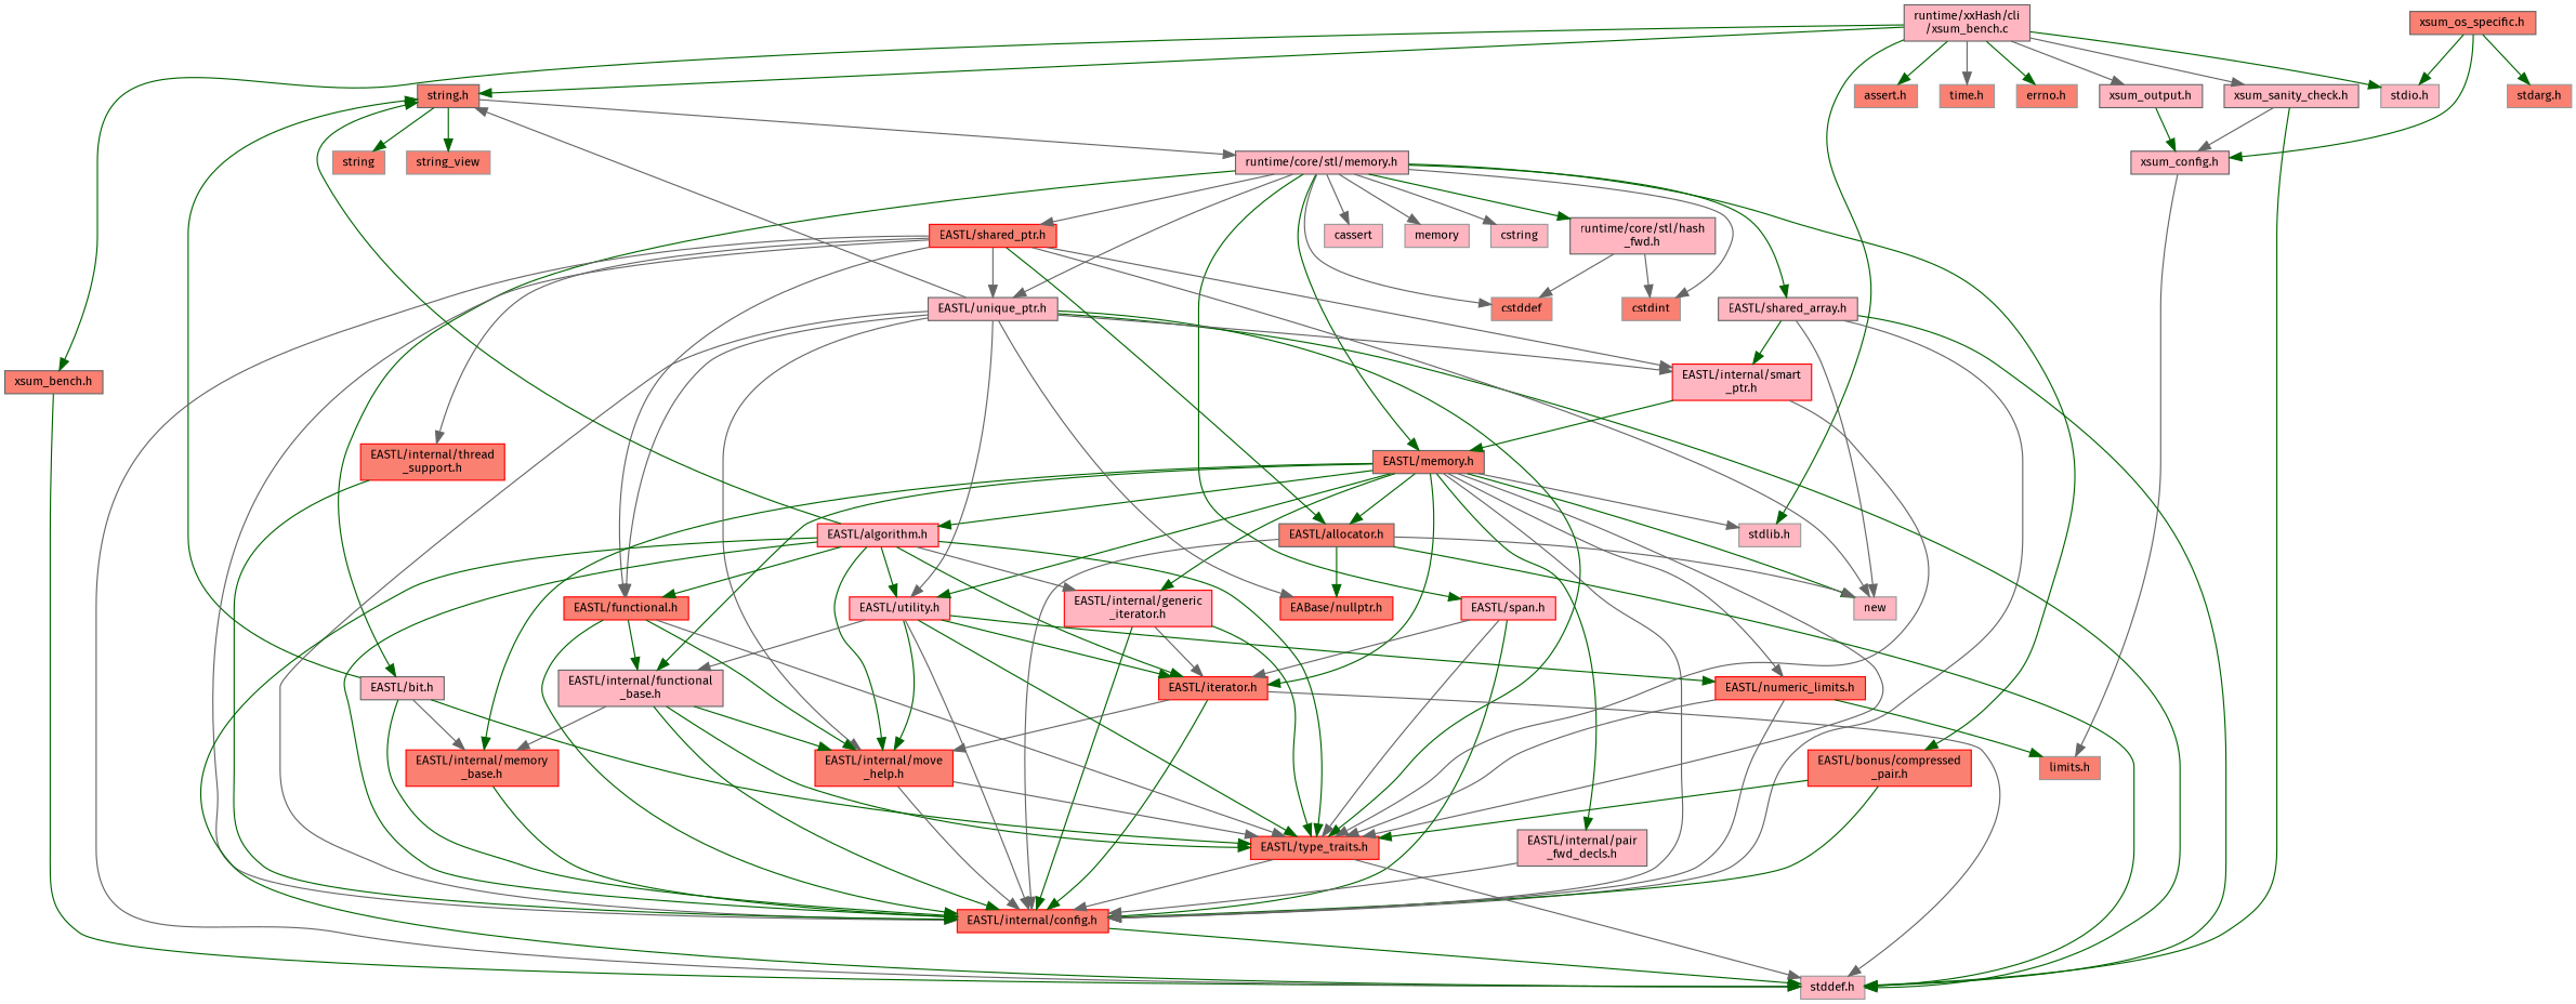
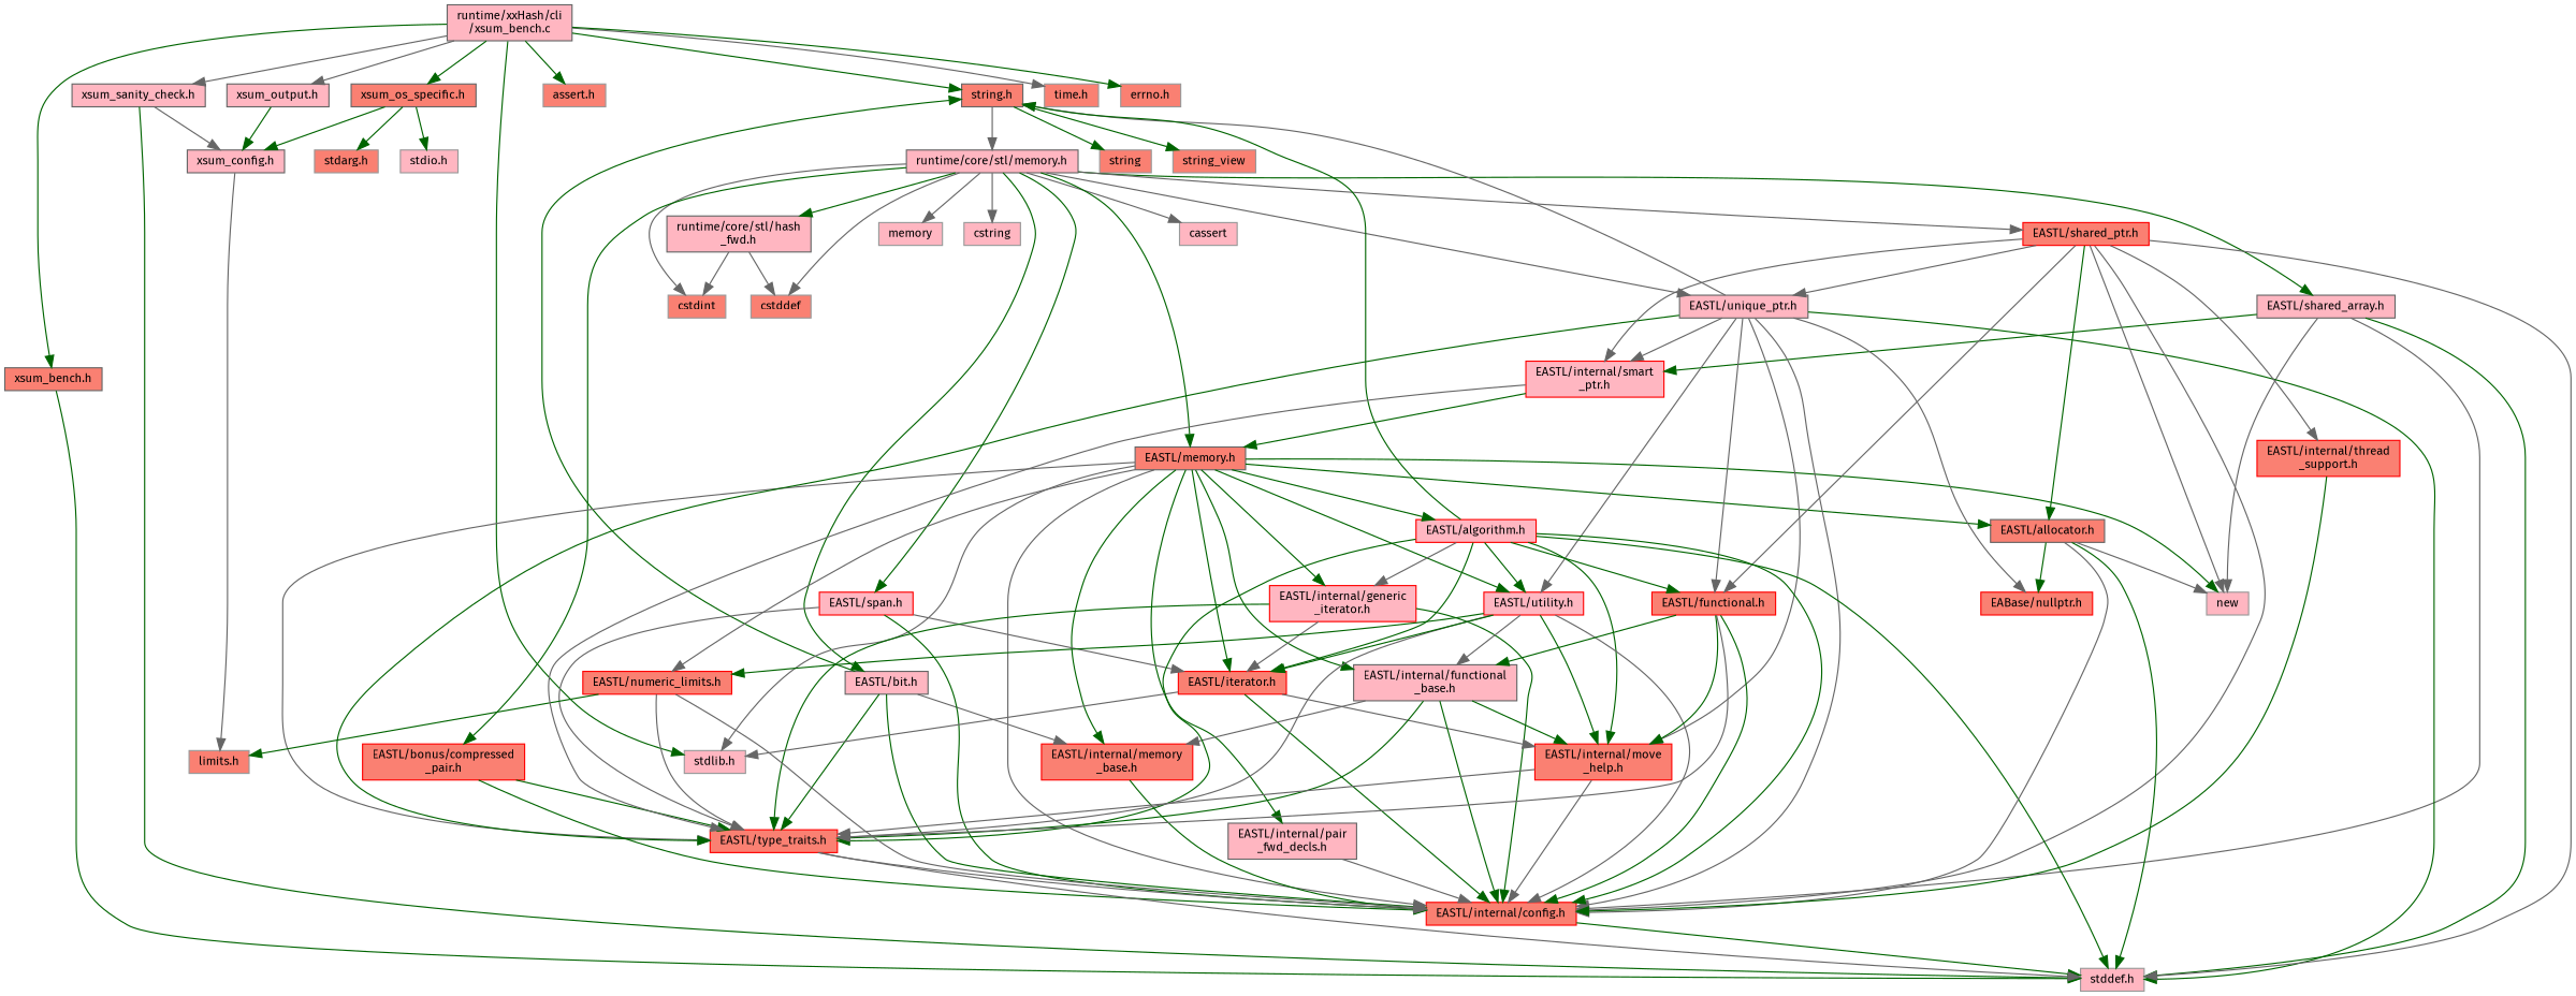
  digraph {
    fontname="Fira Sans"
    node [color=grey60 fillcolor=salmon fontname="Fira Sans" fontsize=10 shape=box style=filled]
    edge [color=darkgreen fontname="Fira Sans" fontsize=10 labelfontname=Helvetica labelfontsize=10 style=solid]
    n1 [color=gray40 fillcolor=lightpink fontcolor=black height=0.2 label="runtime/xxHash/cli\l/xsum_bench.c" width=0.4]
    n2 [color=grey40 fillcolor=lightpink height=0.2 label="xsum_output.h" width=0.4]
    n3 [color=grey40 height=0.2 label="xsum_bench.h" width=0.4]
    n4 [color=grey40 fillcolor=lightpink height=0.2 label="xsum_sanity_check.h" width=0.4]
    n5 [color=grey40 height=0.2 label="xsum_os_specific.h" width=0.4]
    n6 [fillcolor=lightpink height=0.2 label="stdlib.h" width=0.4]
    n7 [height=0.2 label="assert.h" width=0.4]
    n8 [color=grey40 height=0.2 label="string.h" width=0.4]
    n9 [height=0.2 label="time.h" width=0.4]
    n10 [height=0.2 label="errno.h" width=0.4]
    n11 [color=grey40 fillcolor=lightpink height=0.2 label="xsum_config.h" width=0.4]
    n12 [fillcolor=lightpink height=0.2 label="stddef.h" width=0.4]
    n13 [fillcolor=lightpink height=0.2 label="stdio.h" width=0.4]
    n14 [height=0.2 label="stdarg.h" width=0.4]
    n15 [height=0.2 label=string width=0.4]
    n16 [height=0.2 label=string_view width=0.4]
    n17 [color=grey40 fillcolor=lightpink height=0.2 label="runtime/core/stl/memory.h" width=0.4]
    n18 [height=0.2 label="limits.h" width=0.4]
    n19 [height=0.2 label=cstddef width=0.4]
    n20 [height=0.2 label=cstdint width=0.4]
    n21 [fillcolor=lightpink height=0.2 label=cassert width=0.4]
    n22 [fillcolor=lightpink height=0.2 label=memory width=0.4]
    n23 [fillcolor=lightpink height=0.2 label=cstring width=0.4]
    n24 [color=grey40 fillcolor=lightpink height=0.2 label="EASTL/bit.h" width=0.4]
    n25 [color=grey40 height=0.2 label="EASTL/memory.h" width=0.4]
    n26 [color=grey40 fillcolor=lightpink height=0.2 label="EASTL/shared_array.h" width=0.4]
    n27 [color=grey40 fillcolor=lightpink height=0.2 label="EASTL/unique_ptr.h" width=0.4]
    n28 [color=red height=0.2 label="EASTL/bonus/compressed\l_pair.h" width=0.4]
    n29 [color=red height=0.2 label="EASTL/shared_ptr.h" width=0.4]
    n30 [color=red fillcolor=lightpink height=0.2 label="EASTL/span.h" width=0.4]
    n31 [color=grey40 fillcolor=lightpink height=0.2 label="runtime/core/stl/hash\l_fwd.h" width=0.4]
    n32 [color=red height=0.2 label="EASTL/internal/config.h" width=0.4]
    n33 [color=red height=0.2 label="EASTL/internal/memory\l_base.h" width=0.4]
    n34 [color=red height=0.2 label="EASTL/type_traits.h" width=0.4]
    n35 [color=red fillcolor=lightpink height=0.2 label="EASTL/internal/generic\l_iterator.h" width=0.4]
    n36 [color=red height=0.2 label="EASTL/iterator.h" width=0.4]
    n37 [color=grey40 fillcolor=lightpink height=0.2 label="EASTL/internal/pair\l_fwd_decls.h" width=0.4]
    n38 [color=grey40 fillcolor=lightpink height=0.2 label="EASTL/internal/functional\l_base.h" width=0.4]
    n39 [color=red fillcolor=lightpink height=0.2 label="EASTL/algorithm.h" width=0.4]
    n40 [color=red fillcolor=lightpink height=0.2 label="EASTL/utility.h" width=0.4]
    n41 [color=red height=0.2 label="EASTL/numeric_limits.h" width=0.4]
    n42 [color=grey40 height=0.2 label="EASTL/allocator.h" width=0.4]
    n43 [fillcolor=lightpink height=0.2 label=new width=0.4]
    n44 [color=red fillcolor=lightpink height=0.2 label="EASTL/internal/smart\l_ptr.h" width=0.4]
    n45 [color=red height=0.2 label="EASTL/internal/move\l_help.h" width=0.4]
    n46 [color=red height=0.2 label="EASTL/functional.h" width=0.4]
    n47 [color=red height=0.2 label="EABase/nullptr.h" width=0.4]
    n48 [color=red height=0.2 label="EASTL/internal/thread\l_support.h" width=0.4]
    n1 -> n2 [color=gray40]
    n1 -> n3
    n1 -> n4 [color=gray40]
-   n1 -> n13
+   n1 -> n5
    n1 -> n6
    n1 -> n7
    n1 -> n8
    n1 -> n9 [color=gray40]
    n1 -> n10
    n2 -> n11
    n3 -> n12
    n4 -> n11 [color=gray40]
    n4 -> n12
    n5 -> n11
    n5 -> n13
    n5 -> n14
    n8 -> n15
    n8 -> n16
    n8 -> n17 [color=gray40]
    n11 -> n18 [color=gray40]
    n17 -> n19 [color=gray40]
    n17 -> n20 [color=gray40]
    n17 -> n21 [color=gray40]
    n17 -> n22 [color=gray40]
    n17 -> n23 [color=gray40]
    n17 -> n24
    n17 -> n25
    n17 -> n26
    n17 -> n27 [color=gray40]
    n17 -> n28
    n17 -> n29 [color=gray40]
    n17 -> n30
    n17 -> n31
    n24 -> n8
    n24 -> n32
    n24 -> n33 [color=gray40]
    n24 -> n34
    n25 -> n6 [color=gray40]
    n25 -> n32 [color=gray40]
    n25 -> n33
    n25 -> n34 [color=gray40]
    n25 -> n35
    n25 -> n36
    n25 -> n37
    n25 -> n38
    n25 -> n39
    n25 -> n40
    n25 -> n41 [color=gray40]
    n25 -> n42
    n25 -> n43
    n26 -> n12
    n26 -> n32 [color=gray40]
    n26 -> n43 [color=gray40]
    n26 -> n44
    n27 -> n8 [color=gray40]
    n27 -> n12
    n27 -> n32 [color=gray40]
    n27 -> n34
    n27 -> n40 [color=gray40]
    n27 -> n44 [color=gray40]
    n27 -> n45 [color=gray40]
    n27 -> n46 [color=gray40]
    n27 -> n47 [color=gray40]
    n28 -> n32
    n28 -> n34
    n29 -> n12 [color=gray40]
    n29 -> n27 [color=gray40]
    n29 -> n32 [color=gray40]
    n29 -> n42
    n29 -> n43 [color=gray40]
    n29 -> n44 [color=gray40]
    n29 -> n46 [color=gray40]
    n29 -> n48 [color=gray40]
    n30 -> n32
    n30 -> n34 [color=gray40]
    n30 -> n36 [color=gray40]
    n31 -> n19 [color=gray40]
    n31 -> n20 [color=gray40]
    n32 -> n12
    n33 -> n32
    n34 -> n12 [color=gray40]
    n34 -> n32 [color=gray40]
    n35 -> n32
    n35 -> n34
    n35 -> n36 [color=gray40]
-   n36 -> n12 [color=gray40]
+   n36 -> n6 [color=gray40]
    n36 -> n32
    n36 -> n45 [color=gray40]
    n37 -> n32 [color=gray40]
    n38 -> n32
    n38 -> n33 [color=gray40]
    n38 -> n34
    n38 -> n45
    n39 -> n8
    n39 -> n12
    n39 -> n32
    n39 -> n34
    n39 -> n35 [color=gray40]
    n39 -> n36
    n39 -> n40
    n39 -> n45
    n39 -> n46
    n40 -> n32 [color=gray40]
-   n40 -> n34
+   n40 -> n34 [color=gray40]
    n40 -> n36
    n40 -> n38 [color=gray40]
    n40 -> n41
    n40 -> n45
    n41 -> n18
    n41 -> n32 [color=gray40]
    n41 -> n34 [color=gray40]
    n42 -> n12
    n42 -> n32 [color=gray40]
    n42 -> n43 [color=gray40]
    n42 -> n47
    n44 -> n25
    n44 -> n34 [color=gray40]
    n45 -> n32 [color=gray40]
    n45 -> n34 [color=gray40]
    n46 -> n32
    n46 -> n34 [color=gray40]
    n46 -> n38
    n46 -> n45
    n48 -> n32
  }
